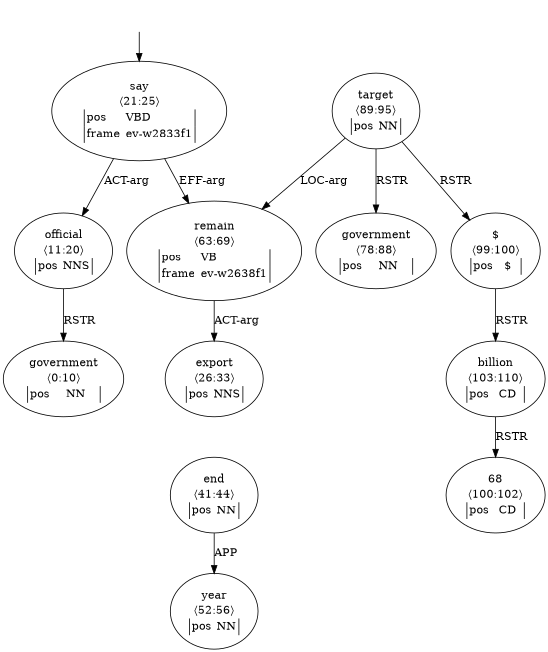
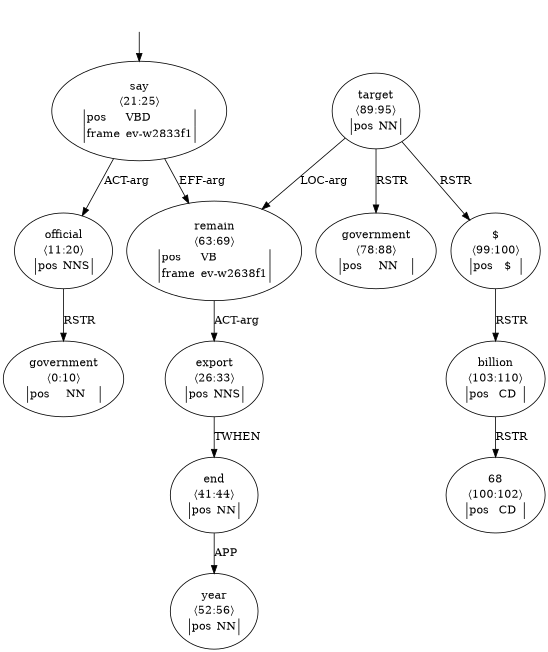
  digraph {
    top [style=invis]
    n2 [label=<<table align="center" border="0" cellspacing="0"><tr><td colspan="2">say</td></tr><tr><td colspan="2">〈21:25〉</td></tr><tr><td sides="l" border="1" align="left">pos</td><td sides="r" border="1" align="left">VBD</td></tr><tr><td sides="l" border="1" align="left">frame</td><td sides="r" border="1" align="left">ev-w2833f1</td></tr></table>>]
    n3 [label=<<table align="center" border="0" cellspacing="0"><tr><td colspan="2">official</td></tr><tr><td colspan="2">〈11:20〉</td></tr><tr><td sides="l" border="1" align="left">pos</td><td sides="r" border="1" align="left">NNS</td></tr></table>>]
    n4 [label=<<table align="center" border="0" cellspacing="0"><tr><td colspan="2">remain</td></tr><tr><td colspan="2">〈63:69〉</td></tr><tr><td sides="l" border="1" align="left">pos</td><td sides="r" border="1" align="left">VB</td></tr><tr><td sides="l" border="1" align="left">frame</td><td sides="r" border="1" align="left">ev-w2638f1</td></tr></table>>]
    n5 [label=<<table align="center" border="0" cellspacing="0"><tr><td colspan="2">government</td></tr><tr><td colspan="2">〈0:10〉</td></tr><tr><td sides="l" border="1" align="left">pos</td><td sides="r" border="1" align="left">NN</td></tr></table>>]
    n6 [label=<<table align="center" border="0" cellspacing="0"><tr><td colspan="2">export</td></tr><tr><td colspan="2">〈26:33〉</td></tr><tr><td sides="l" border="1" align="left">pos</td><td sides="r" border="1" align="left">NNS</td></tr></table>>]
    n7 [label=<<table align="center" border="0" cellspacing="0"><tr><td colspan="2">end</td></tr><tr><td colspan="2">〈41:44〉</td></tr><tr><td sides="l" border="1" align="left">pos</td><td sides="r" border="1" align="left">NN</td></tr></table>>]
    n8 [label=<<table align="center" border="0" cellspacing="0"><tr><td colspan="2">year</td></tr><tr><td colspan="2">〈52:56〉</td></tr><tr><td sides="l" border="1" align="left">pos</td><td sides="r" border="1" align="left">NN</td></tr></table>>]
    n9 [label=<<table align="center" border="0" cellspacing="0"><tr><td colspan="2">target</td></tr><tr><td colspan="2">〈89:95〉</td></tr><tr><td sides="l" border="1" align="left">pos</td><td sides="r" border="1" align="left">NN</td></tr></table>>]
    n10 [label=<<table align="center" border="0" cellspacing="0"><tr><td colspan="2">government</td></tr><tr><td colspan="2">〈78:88〉</td></tr><tr><td sides="l" border="1" align="left">pos</td><td sides="r" border="1" align="left">NN</td></tr></table>>]
    n11 [label=<<table align="center" border="0" cellspacing="0"><tr><td colspan="2">$</td></tr><tr><td colspan="2">〈99:100〉</td></tr><tr><td sides="l" border="1" align="left">pos</td><td sides="r" border="1" align="left">$</td></tr></table>>]
    n12 [label=<<table align="center" border="0" cellspacing="0"><tr><td colspan="2">billion</td></tr><tr><td colspan="2">〈103:110〉</td></tr><tr><td sides="l" border="1" align="left">pos</td><td sides="r" border="1" align="left">CD</td></tr></table>>]
    n13 [label=<<table align="center" border="0" cellspacing="0"><tr><td colspan="2">68</td></tr><tr><td colspan="2">〈100:102〉</td></tr><tr><td sides="l" border="1" align="left">pos</td><td sides="r" border="1" align="left">CD</td></tr></table>>]
    top -> n2
    n2 -> n3 [label="ACT-arg"]
    n2 -> n4 [label="EFF-arg"]
    n3 -> n5 [label=RSTR]
    n4 -> n6 [label="ACT-arg"]
+   n6 -> n7 [label=TWHEN]
    n7 -> n8 [label=APP]
    n9 -> n4 [label="LOC-arg"]
    n9 -> n10 [label=RSTR]
    n9 -> n11 [label=RSTR]
    n11 -> n12 [label=RSTR]
    n12 -> n13 [label=RSTR]
  }
